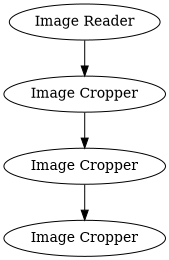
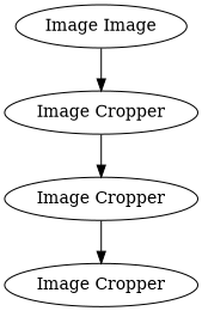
  digraph {
    rankdir=TB
    n1 [label="Image Cropper"]
    n2 [label="Image Cropper"]
    n3 [label="Image Cropper"]
-   n4 [label="Image Reader"]
+   n4 [label="Image Image"]
    n1 -> n2
    n2 -> n3
    n4 -> n1
  }
